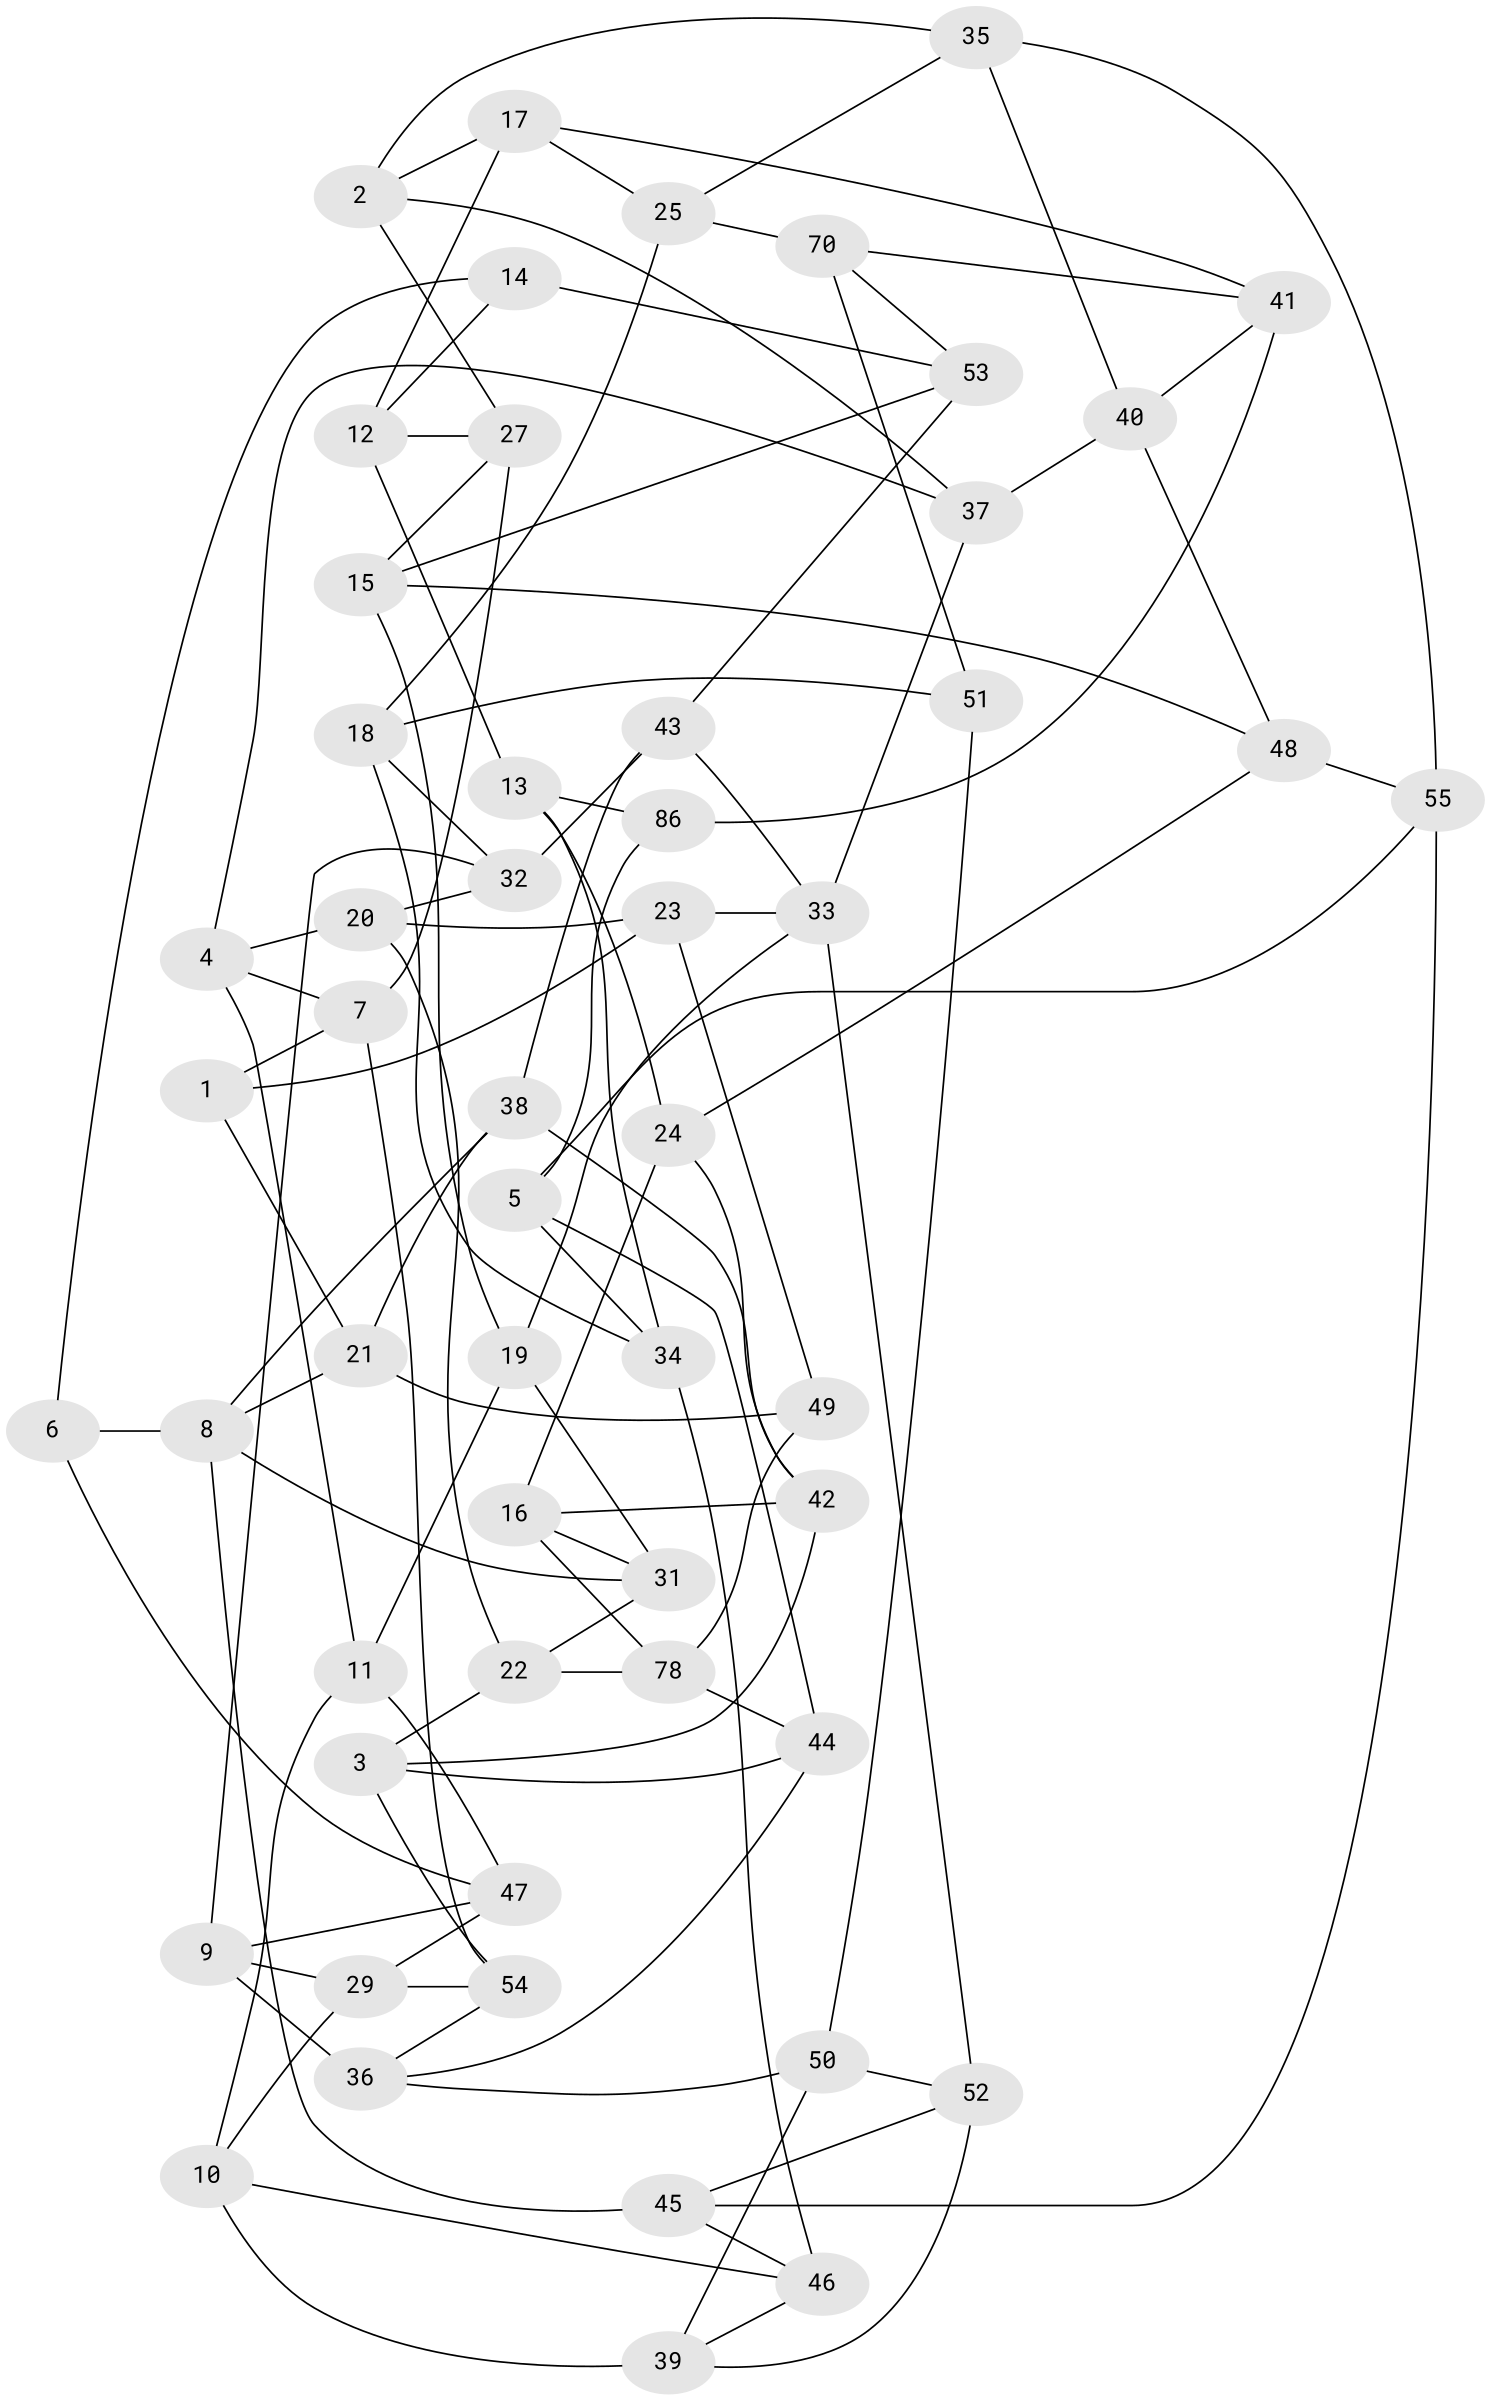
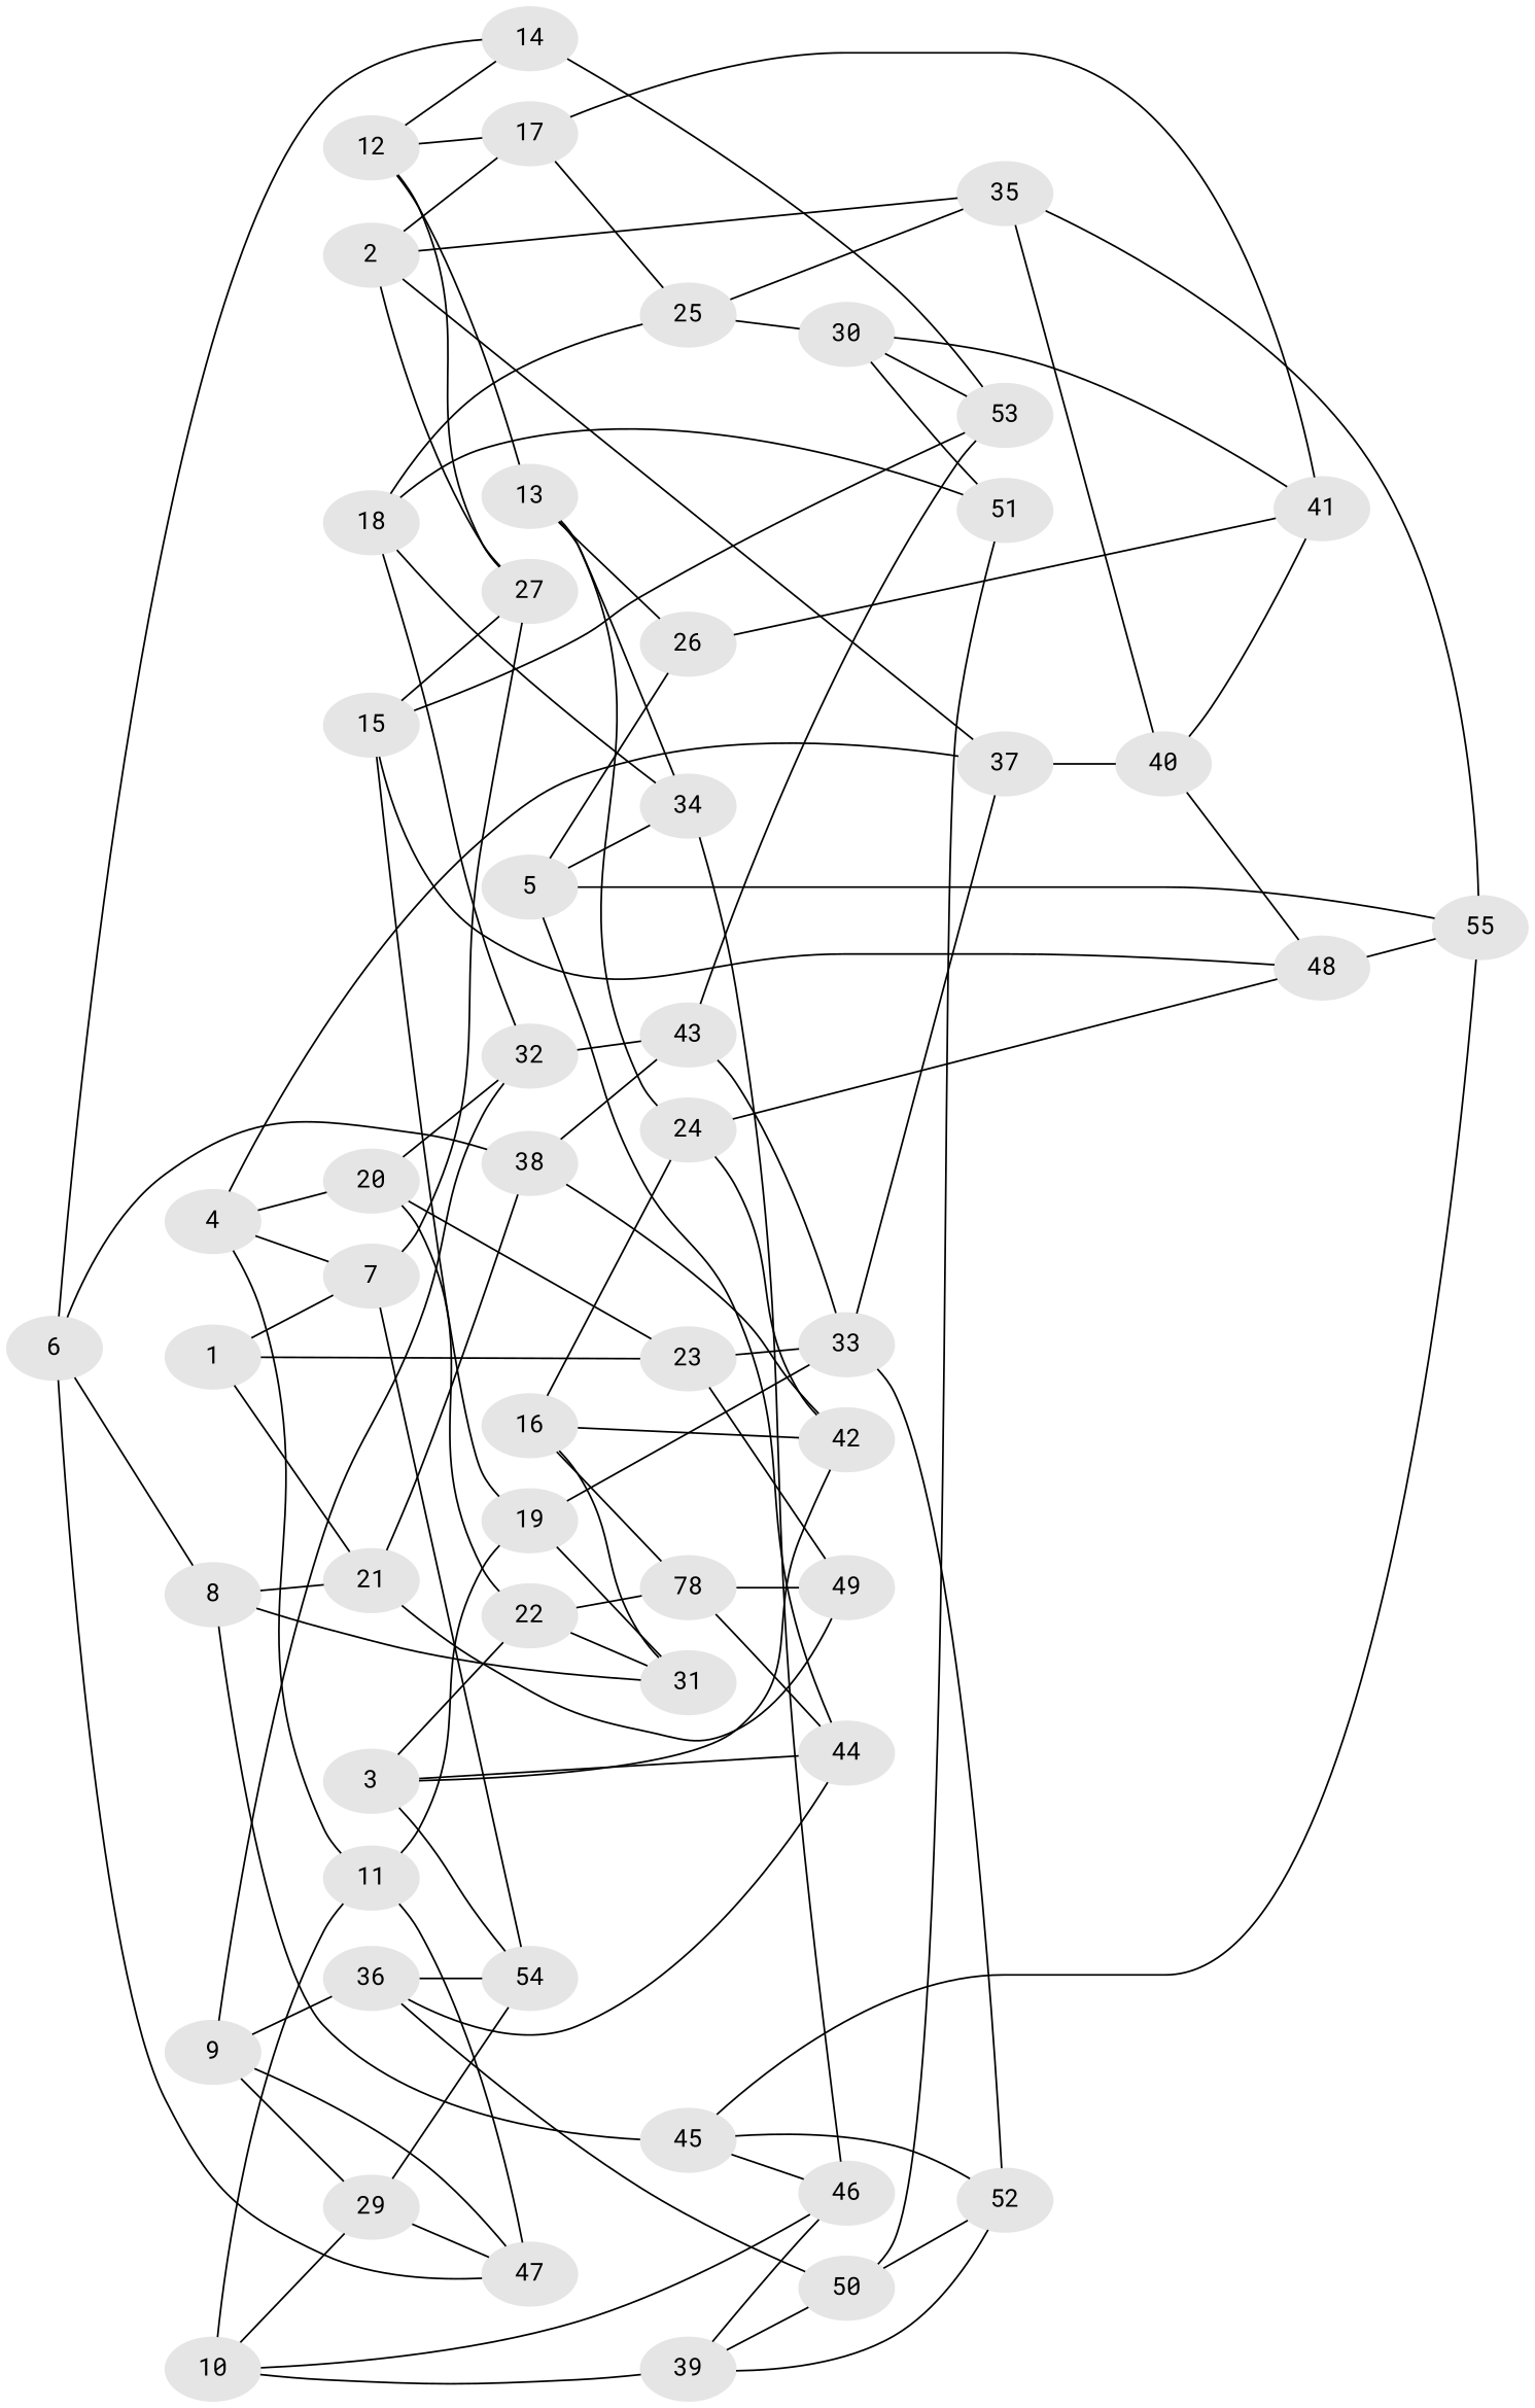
  graph {
    fontname="Roboto Mono"
    rankdir=LR
    node [color=gray90 fontname="Roboto Mono" style=filled]
    edge [fontname="Roboto Mono"]
    1
    7
    21
    23
    27
    54
    38
    49
    33
    2
    17
    35
    37
    25
    41
    55
    40
    3
    22
    42
    44
    31
    n23 [label=78]
    4
    11
    20
    47
    19
    32
    5
-   26 [label=86]
+   26
    34
    46
    6
    8
    14
    45
    53
    43
    52
    9
    29
    36
    50
    10
    39
    12
    13
    24
    48
    15
    16
-   30 [label=70]
+   30
    18
    51
    1 -- 7
    1 -- 21
    1 -- 23
    7 -- 27
    7 -- 54
    21 -- 38
    21 -- 49
    23 -- 49
    23 -- 33
    38 -- 42
    38 -- 43
    33 -- 37
    33 -- 52
    2 -- 27
    2 -- 17
    2 -- 35
    2 -- 37
    17 -- 25
    17 -- 41
    35 -- 55
    35 -- 40
    37 -- 40
    25 -- 35
    25 -- 30
    40 -- 41
    40 -- 48
    3 -- 54
    3 -- 22
    3 -- 42
    3 -- 44
    22 -- 31
    22 -- n23
    n23 -- 49
    n23 -- 44
    4 -- 7
    4 -- 37
    4 -- 11
    4 -- 20
    11 -- 47
    11 -- 19
    20 -- 23
    20 -- 22
    20 -- 32
    19 -- 33
    19 -- 31
    32 -- 43
    5 -- 55
    5 -- 44
    5 -- 26
    5 -- 34
    26 -- 41
    34 -- 46
-   8 -- 38
+   6 -- 38
    6 -- 47
    6 -- 8
    6 -- 14
    8 -- 21
    8 -- 31
    8 -- 45
    14 -- 53
    45 -- 55
    45 -- 46
    45 -- 52
    43 -- 33
    43 -- 53
    9 -- 47
    9 -- 32
    9 -- 29
    9 -- 36
    29 -- 54
    29 -- 47
    36 -- 54
    36 -- 44
    36 -- 50
    50 -- 52
    50 -- 51
    10 -- 11
    10 -- 46
    10 -- 29
    10 -- 39
    39 -- 46
    39 -- 52
    39 -- 50
    12 -- 27
    12 -- 17
    12 -- 14
    12 -- 13
    13 -- 26
    13 -- 34
    13 -- 24
    24 -- 42
    24 -- 48
    48 -- 55
    15 -- 27
    15 -- 19
    15 -- 53
    15 -- 48
    16 -- 42
    16 -- 31
    16 -- n23
    16 -- 24
    30 -- 41
    30 -- 53
    30 -- 51
    18 -- 25
    18 -- 32
    18 -- 34
    18 -- 51
  }
